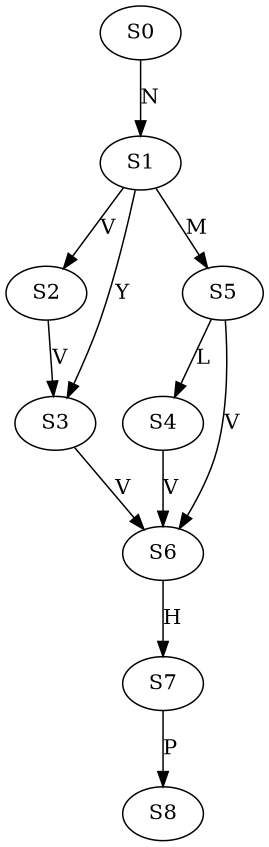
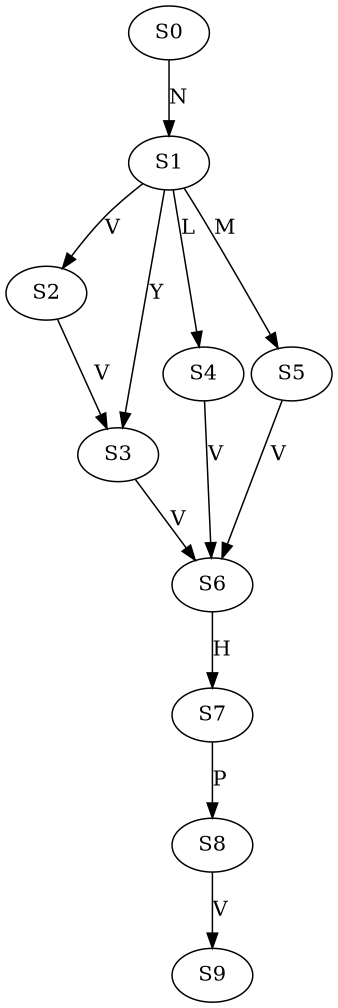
  strict digraph {
    S0
    S1
    S2
    S3
    S4
    S5
    S6
    S7
    S8
+   S9
    S0 -> S1 [label=N]
    S1 -> S2 [label=V]
    S1 -> S3 [label=Y]
-   S5 -> S4 [label=L]
+   S1 -> S4 [label=L]
    S1 -> S5 [label=M]
    S2 -> S3 [label=V]
    S3 -> S6 [label=V]
    S4 -> S6 [label=V]
    S5 -> S6 [label=V]
    S6 -> S7 [label=H]
    S7 -> S8 [label=P]
+   S8 -> S9 [label=V]
  }
